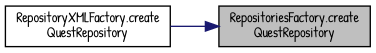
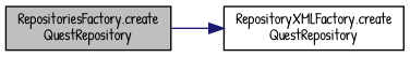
  digraph {
    rankdir=LR
    fontname="Patrick Hand"
    node [color=black fontname="Patrick Hand" fontsize=10 shape=record style=filled]
    n1 [fillcolor=grey75 fontcolor=black height=0.2 label="RepositoriesFactory.create\lQuestRepository" width=0.4]
    n2 [fillcolor=white height=0.2 label="RepositoryXMLFactory.create\lQuestRepository" width=0.4]
-   n2 -> n1 [color=midnightblue fontname="Patrick Hand" fontsize=10 labelfontname=Helvetica labelfontsize=10 style=solid]
+   n1 -> n2 [color=midnightblue fontname="Patrick Hand" fontsize=10 labelfontname=Helvetica labelfontsize=10 style=solid]
  }
